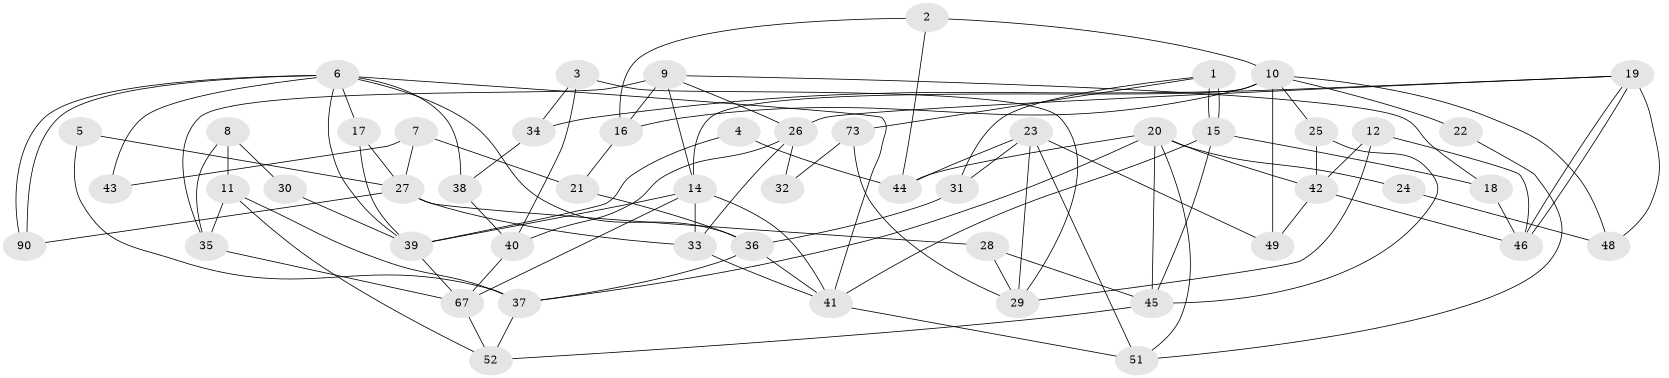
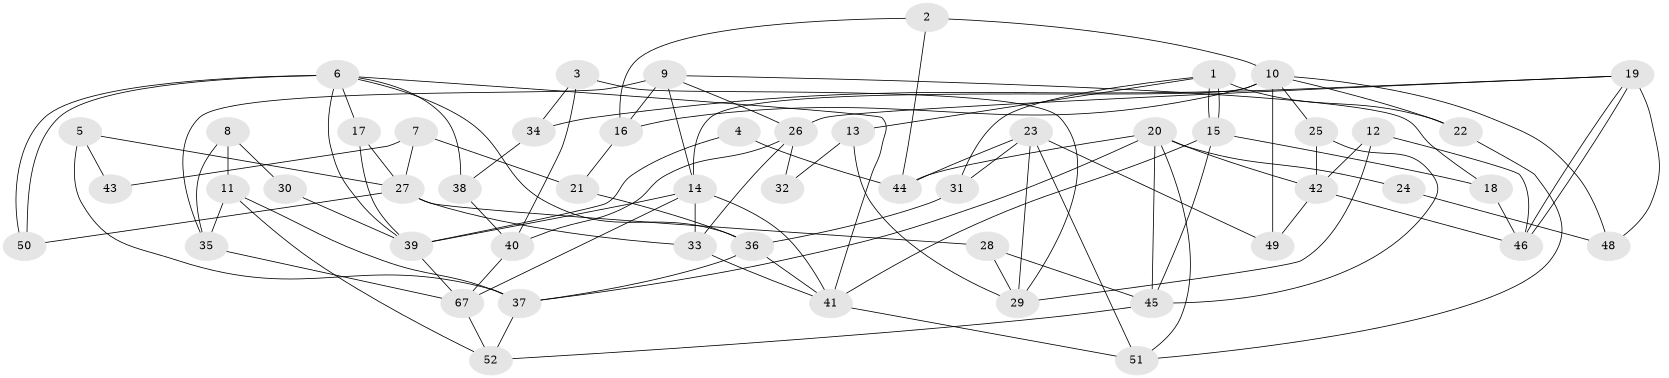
  graph {
    node [color=gray90 style=filled]
    1
-   13 [label=73]
+   13
    15
    22
    31
    29
    32
    41
    18
    45
    51
    36
    2
    10
    16
    44
    14
    25
    48
    49
    21
    3
    34
    40
    38
    n26 [label=67]
    4
    39
    5
    27
    37
    43
-   50 [label=90]
+   50
    33
    28
    52
    6
    17
    7
    8
    11
    30
    35
    9
    26
    46
    42
    12
    19
    20
    24
    23
    1 -- 13
    1 -- 15
    1 -- 15
+   1 -- 22
    1 -- 31
    13 -- 29
    13 -- 32
    15 -- 41
    15 -- 18
    15 -- 45
    22 -- 51
    31 -- 36
    41 -- 51
    18 -- 46
    45 -- 52
    36 -- 41
    36 -- 37
    2 -- 10
    2 -- 16
    2 -- 44
    10 -- 22
    10 -- 16
    10 -- 14
    10 -- 25
    10 -- 48
    10 -- 49
    16 -- 21
    14 -- 41
    14 -- n26
    14 -- 39
    14 -- 33
    25 -- 45
    25 -- 42
    21 -- 36
    3 -- 29
    3 -- 34
    3 -- 40
    34 -- 38
    40 -- n26
    38 -- 40
    n26 -- 52
    4 -- 44
    4 -- 39
    39 -- n26
    5 -- 27
    5 -- 37
-   6 -- 43
+   5 -- 43
    27 -- 50
    27 -- 33
    27 -- 28
    37 -- 52
    33 -- 41
    28 -- 29
    28 -- 45
    6 -- 41
    6 -- 36
    6 -- 38
    6 -- 39
    6 -- 50
    6 -- 50
    6 -- 17
    17 -- 39
    17 -- 27
    7 -- 21
    7 -- 27
    7 -- 43
    8 -- 11
    8 -- 30
    8 -- 35
    11 -- 37
    11 -- 52
    11 -- 35
    30 -- 39
    35 -- n26
    9 -- 18
    9 -- 16
    9 -- 14
    9 -- 35
    9 -- 26
    26 -- 32
    26 -- 40
    26 -- 33
    42 -- 49
    42 -- 46
    12 -- 29
    12 -- 46
    12 -- 42
    19 -- 48
    19 -- 34
    19 -- 26
    19 -- 46
    19 -- 46
    20 -- 45
    20 -- 51
    20 -- 44
    20 -- 37
    20 -- 42
    20 -- 24
    24 -- 48
    23 -- 31
    23 -- 29
    23 -- 51
    23 -- 44
    23 -- 49
  }
